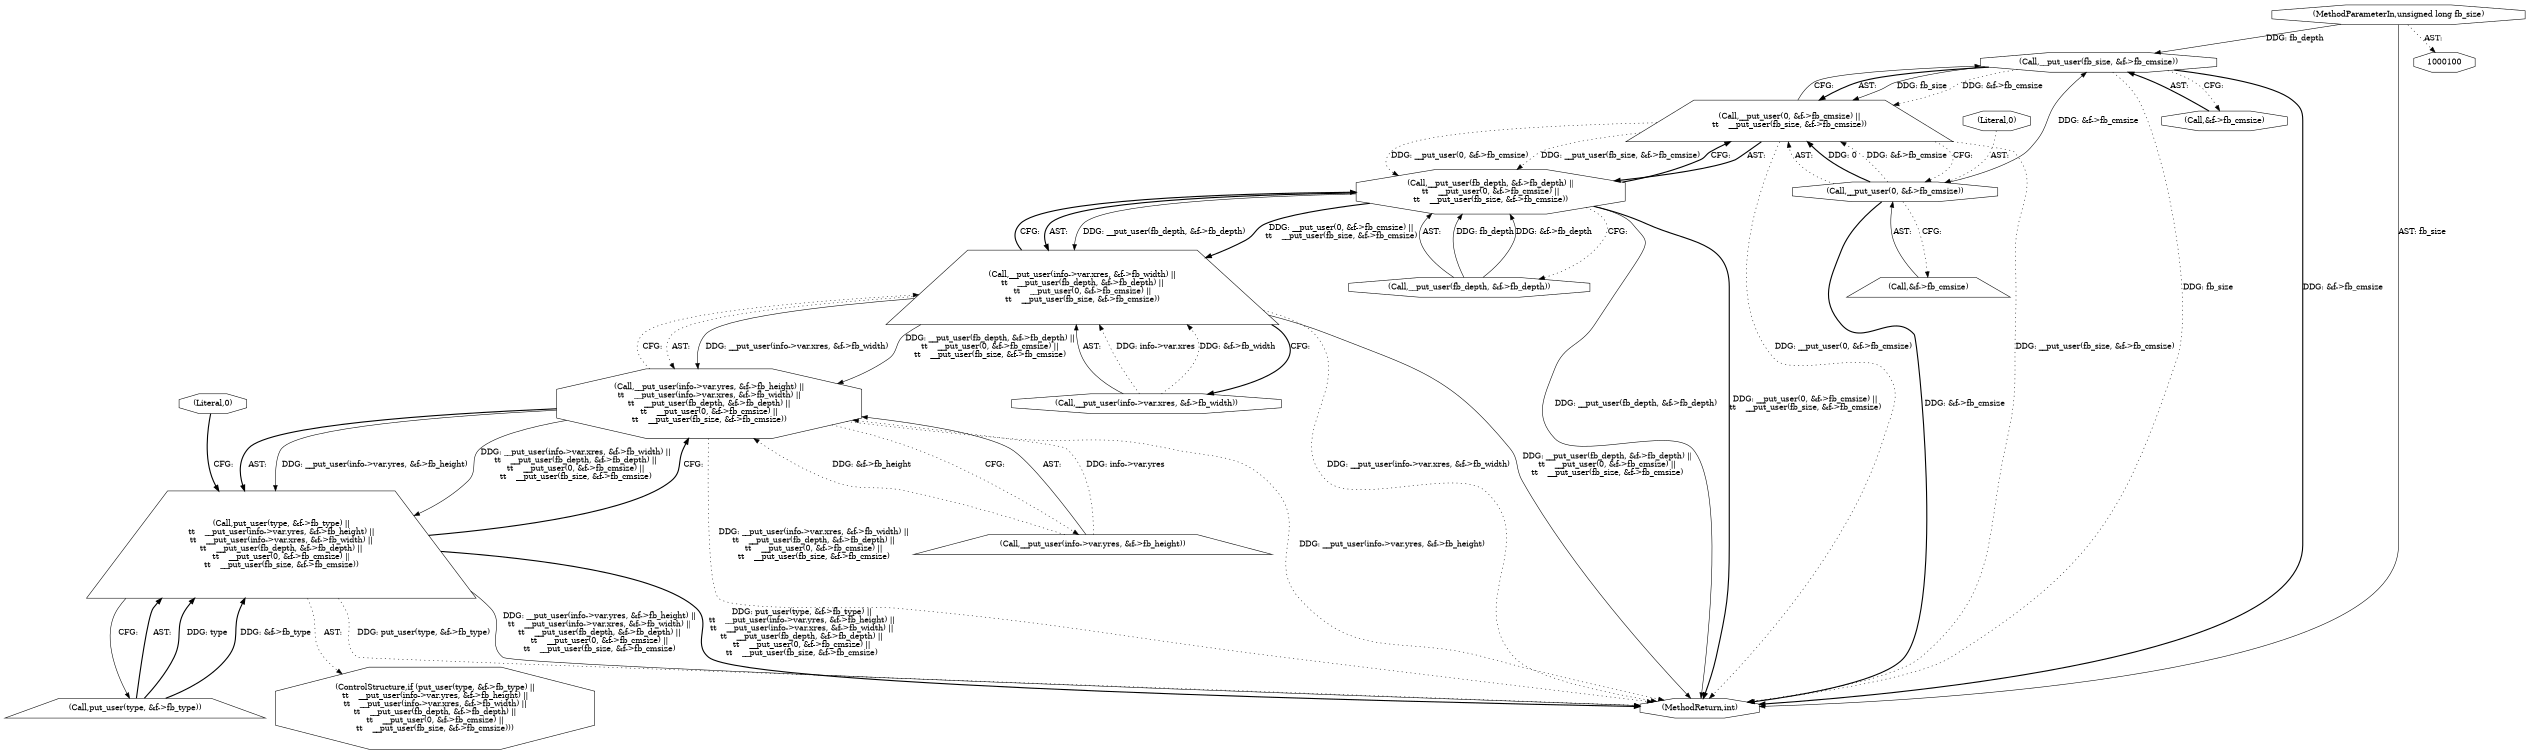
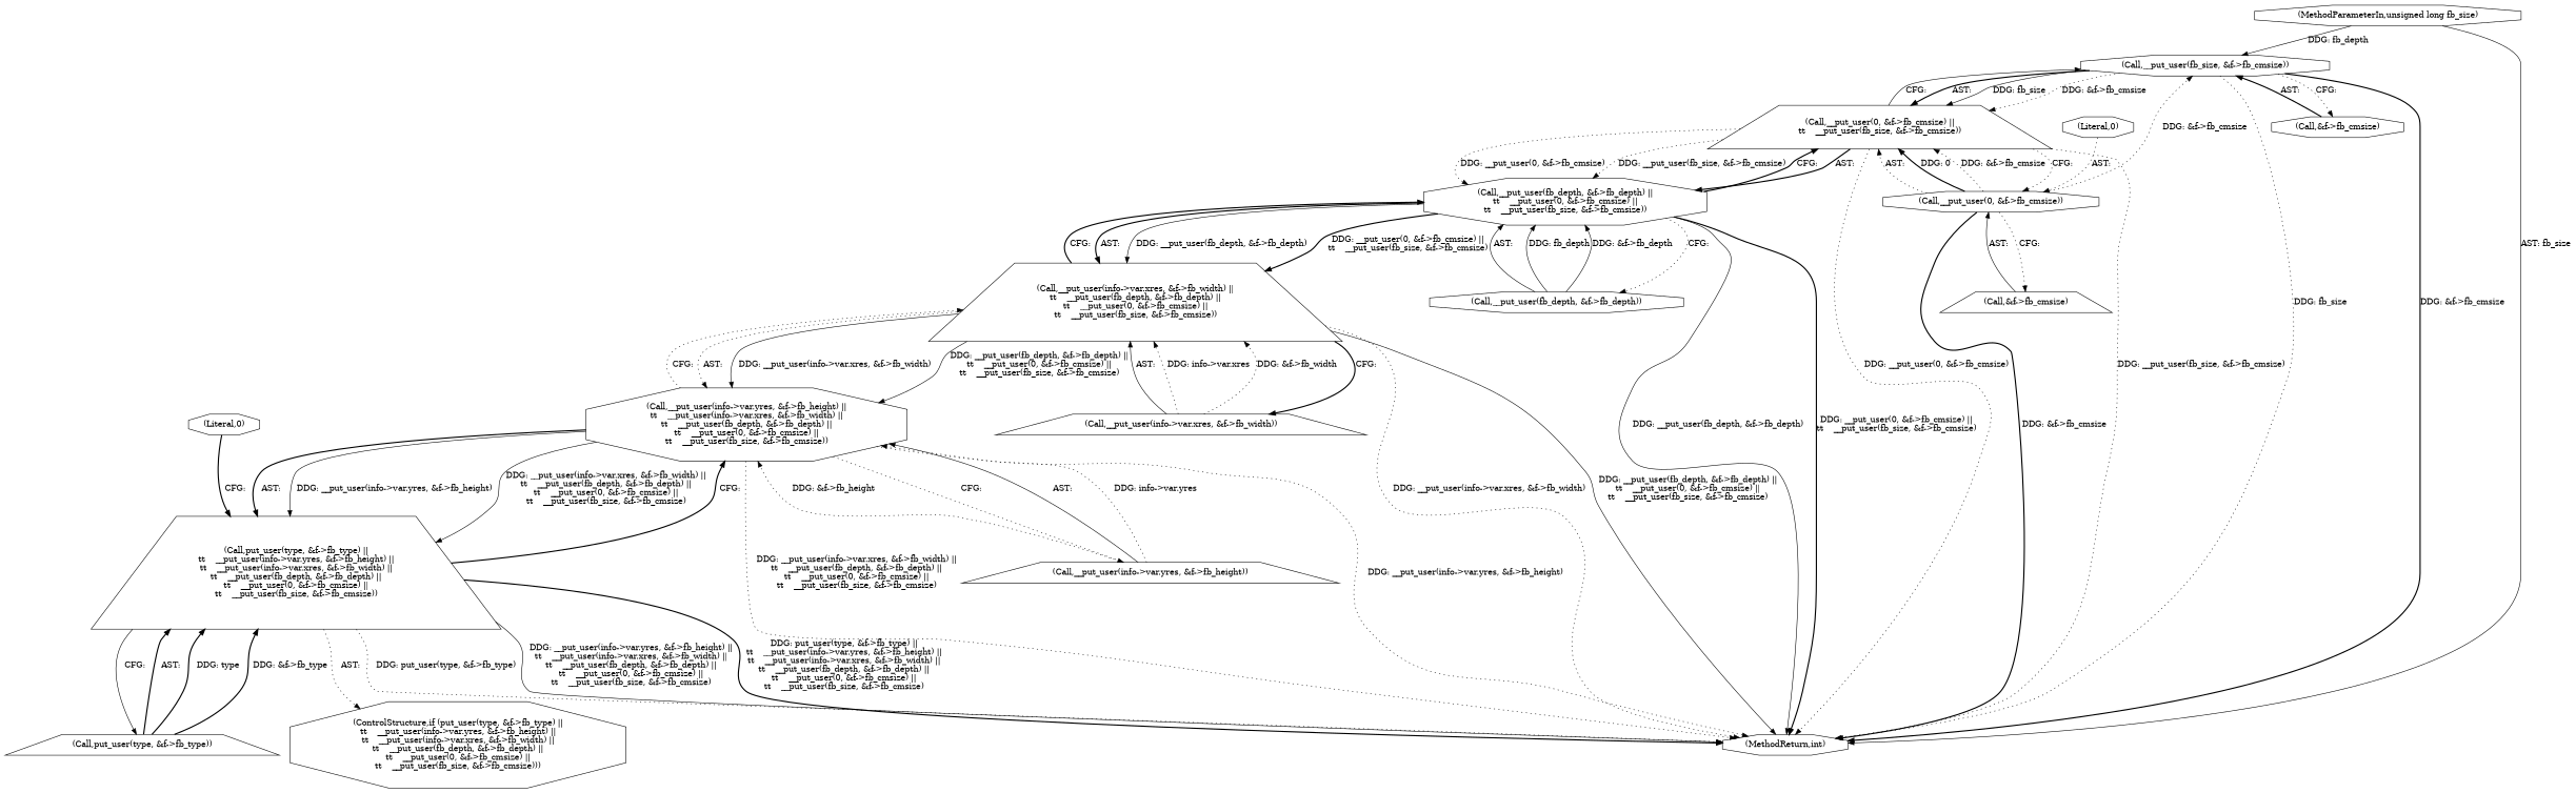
  digraph {
    node [shape=octagon]
    edge [style=dotted]
    n1 [label="(Call,__put_user(fb_size, &f->fb_cmsize))"]
    n2 [label="(Call,__put_user(0, &f->fb_cmsize) ||\n\t\t    __put_user(fb_size, &f->fb_cmsize))" shape=trapezium]
    n3 [label="(MethodReturn,int)"]
    n4 [label="(Call,&f->fb_cmsize)"]
    n5 [label="(Call,__put_user(0, &f->fb_cmsize))"]
    n6 [label="(Call,__put_user(fb_depth, &f->fb_depth) ||\n\t\t    __put_user(0, &f->fb_cmsize) ||\n\t\t    __put_user(fb_size, &f->fb_cmsize))"]
    n7 [label="(MethodParameterIn,unsigned long fb_size)"]
-   1000100
    n9 [label="(Call,&f->fb_cmsize)" shape=trapezium]
    n10 [label="(Call,__put_user(info->var.xres, &f->fb_width) ||\n\t\t    __put_user(fb_depth, &f->fb_depth) ||\n\t\t    __put_user(0, &f->fb_cmsize) ||\n\t\t    __put_user(fb_size, &f->fb_cmsize))" shape=trapezium]
    n11 [label="(Call,__put_user(fb_depth, &f->fb_depth))"]
    n12 [label="(Call,__put_user(info->var.yres, &f->fb_height) ||\n\t\t    __put_user(info->var.xres, &f->fb_width) ||\n\t\t    __put_user(fb_depth, &f->fb_depth) ||\n\t\t    __put_user(0, &f->fb_cmsize) ||\n\t\t    __put_user(fb_size, &f->fb_cmsize))"]
-   n13 [label="(Call,__put_user(info->var.xres, &f->fb_width))"]
+   n13 [label="(Call,__put_user(info->var.xres, &f->fb_width))" shape=trapezium]
    n14 [label="(Call,put_user(type, &f->fb_type) ||\n\t\t    __put_user(info->var.yres, &f->fb_height) ||\n\t\t    __put_user(info->var.xres, &f->fb_width) ||\n\t\t    __put_user(fb_depth, &f->fb_depth) ||\n\t\t    __put_user(0, &f->fb_cmsize) ||\n\t\t    __put_user(fb_size, &f->fb_cmsize))" shape=trapezium]
    n15 [label="(Call,__put_user(info->var.yres, &f->fb_height))" shape=trapezium]
    n16 [label="(ControlStructure,if (put_user(type, &f->fb_type) ||\n\t\t    __put_user(info->var.yres, &f->fb_height) ||\n\t\t    __put_user(info->var.xres, &f->fb_width) ||\n\t\t    __put_user(fb_depth, &f->fb_depth) ||\n\t\t    __put_user(0, &f->fb_cmsize) ||\n\t\t    __put_user(fb_size, &f->fb_cmsize)))"]
    n17 [label="(Call,put_user(type, &f->fb_type))" shape=trapezium]
    n18 [label="(Literal,0)"]
    n19 [label="(Literal,0)"]
    n1 -> n2 [label="AST: " style=bold]
    n1 -> n2 [label="DDG: fb_size" style=solid]
    n1 -> n2 [label="DDG: &f->fb_cmsize"]
    n1 -> n3 [label="DDG: fb_size"]
    n1 -> n3 [label="DDG: &f->fb_cmsize" style=bold]
    n1 -> n4 [label="CFG: "]
    n2 -> n1 [label="CFG: " style=solid]
    n2 -> n3 [label="DDG: __put_user(0, &f->fb_cmsize)"]
    n2 -> n3 [label="DDG: __put_user(fb_size, &f->fb_cmsize)"]
    n2 -> n5 [label="CFG: "]
    n2 -> n6 [label="AST: " style=bold]
    n2 -> n6 [label="DDG: __put_user(0, &f->fb_cmsize)"]
    n2 -> n6 [label="DDG: __put_user(fb_size, &f->fb_cmsize)"]
    n4 -> n1 [label="AST: " style=bold]
-   n5 -> n1 [label="DDG: &f->fb_cmsize" style=solid]
+   n5 -> n1 [label="DDG: &f->fb_cmsize"]
    n5 -> n2 [label="AST: "]
    n5 -> n2 [label="DDG: 0" style=bold]
    n5 -> n2 [label="DDG: &f->fb_cmsize"]
    n5 -> n3 [label="DDG: &f->fb_cmsize" style=bold]
    n5 -> n9 [label="CFG: "]
    n6 -> n2 [label="CFG: " style=bold]
    n6 -> n3 [label="DDG: __put_user(fb_depth, &f->fb_depth)" style=solid]
    n6 -> n3 [label="DDG: __put_user(0, &f->fb_cmsize) ||\n\t\t    __put_user(fb_size, &f->fb_cmsize)" style=bold]
    n6 -> n10 [label="AST: " style=bold]
    n6 -> n10 [label="DDG: __put_user(fb_depth, &f->fb_depth)" style=solid]
    n6 -> n10 [label="DDG: __put_user(0, &f->fb_cmsize) ||\n\t\t    __put_user(fb_size, &f->fb_cmsize)" style=bold]
    n6 -> n11 [label="CFG: "]
    n7 -> n1 [label="DDG: fb_depth" style=solid]
    n7 -> n3 [label="AST: fb_size" style=solid]
-   n7 -> 1000100 [label="AST: "]
    n9 -> n5 [label="AST: " style=solid]
    n10 -> n3 [label="DDG: __put_user(info->var.xres, &f->fb_width)"]
    n10 -> n3 [label="DDG: __put_user(fb_depth, &f->fb_depth) ||\n\t\t    __put_user(0, &f->fb_cmsize) ||\n\t\t    __put_user(fb_size, &f->fb_cmsize)" style=solid]
    n10 -> n6 [label="CFG: " style=bold]
    n10 -> n12 [label="AST: "]
    n10 -> n12 [label="DDG: __put_user(info->var.xres, &f->fb_width)" style=solid]
    n10 -> n12 [label="DDG: __put_user(fb_depth, &f->fb_depth) ||\n\t\t    __put_user(0, &f->fb_cmsize) ||\n\t\t    __put_user(fb_size, &f->fb_cmsize)" style=solid]
    n10 -> n13 [label="CFG: " style=bold]
    n11 -> n6 [label="AST: " style=solid]
    n11 -> n6 [label="DDG: fb_depth" style=solid]
    n11 -> n6 [label="DDG: &f->fb_depth" style=solid]
    n12 -> n3 [label="DDG: __put_user(info->var.xres, &f->fb_width) ||\n\t\t    __put_user(fb_depth, &f->fb_depth) ||\n\t\t    __put_user(0, &f->fb_cmsize) ||\n\t\t    __put_user(fb_size, &f->fb_cmsize)"]
    n12 -> n3 [label="DDG: __put_user(info->var.yres, &f->fb_height)"]
    n12 -> n10 [label="CFG: "]
    n12 -> n14 [label="AST: " style=bold]
    n12 -> n14 [label="DDG: __put_user(info->var.yres, &f->fb_height)" style=solid]
    n12 -> n14 [label="DDG: __put_user(info->var.xres, &f->fb_width) ||\n\t\t    __put_user(fb_depth, &f->fb_depth) ||\n\t\t    __put_user(0, &f->fb_cmsize) ||\n\t\t    __put_user(fb_size, &f->fb_cmsize)" style=solid]
    n12 -> n15 [label="CFG: "]
    n13 -> n10 [label="AST: " style=solid]
    n13 -> n10 [label="DDG: info->var.xres"]
    n13 -> n10 [label="DDG: &f->fb_width"]
    n14 -> n3 [label="DDG: put_user(type, &f->fb_type)"]
    n14 -> n3 [label="DDG: __put_user(info->var.yres, &f->fb_height) ||\n\t\t    __put_user(info->var.xres, &f->fb_width) ||\n\t\t    __put_user(fb_depth, &f->fb_depth) ||\n\t\t    __put_user(0, &f->fb_cmsize) ||\n\t\t    __put_user(fb_size, &f->fb_cmsize)" style=solid]
    n14 -> n3 [label="DDG: put_user(type, &f->fb_type) ||\n\t\t    __put_user(info->var.yres, &f->fb_height) ||\n\t\t    __put_user(info->var.xres, &f->fb_width) ||\n\t\t    __put_user(fb_depth, &f->fb_depth) ||\n\t\t    __put_user(0, &f->fb_cmsize) ||\n\t\t    __put_user(fb_size, &f->fb_cmsize)" style=bold]
    n14 -> n12 [label="CFG: " style=bold]
    n14 -> n16 [label="AST: "]
    n14 -> n17 [label="CFG: " style=solid]
    n15 -> n12 [label="AST: " style=solid]
    n15 -> n12 [label="DDG: info->var.yres"]
    n15 -> n12 [label="DDG: &f->fb_height"]
    n17 -> n14 [label="AST: " style=bold]
    n17 -> n14 [label="DDG: type" style=bold]
    n17 -> n14 [label="DDG: &f->fb_type" style=bold]
    n18 -> n14 [label="CFG: " style=bold]
    n19 -> n5 [label="AST: "]
  }
